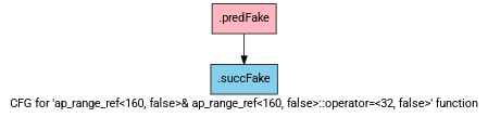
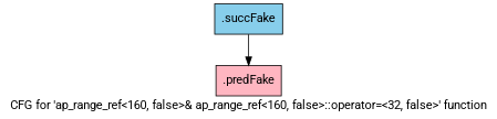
  digraph {
    label="CFG for 'ap_range_ref\<160, false\>& ap_range_ref\<160, false\>::operator=\<32, false\>' function"
    fontname=Roboto
    node [shape=record style=filled fontname=Roboto]
    n1 [label="{.predFake}" fillcolor=lightpink]
    n2 [filename="/mnt/xilinx/Vitis_HLS/2021.2/include/ap_int_ref.h" label="{.succFake}" linenumber=416 fillcolor=skyblue]
-   n1 -> n2 [execusionnum=5 filename="/mnt/xilinx/Vitis_HLS/2021.2/include/ap_int_ref.h" fontname=Roboto]
+   n2 -> n1 [execusionnum=5 filename="/mnt/xilinx/Vitis_HLS/2021.2/include/ap_int_ref.h" fontname=Roboto]
  }
